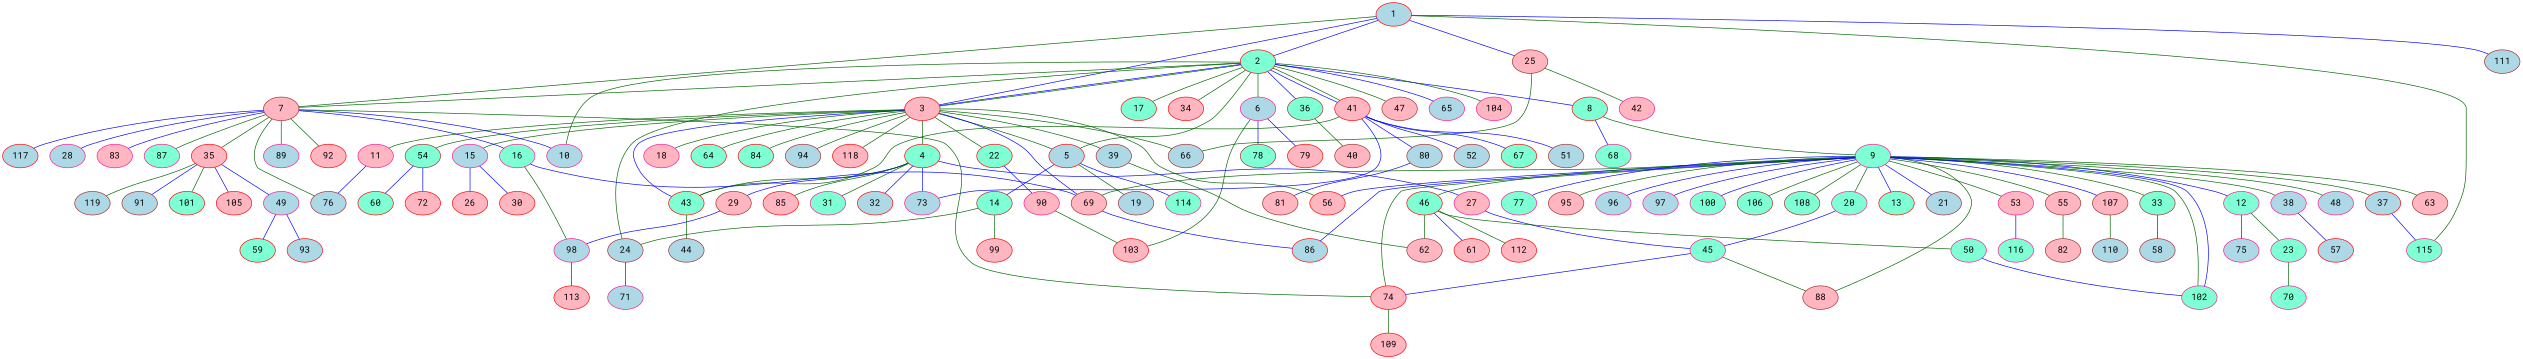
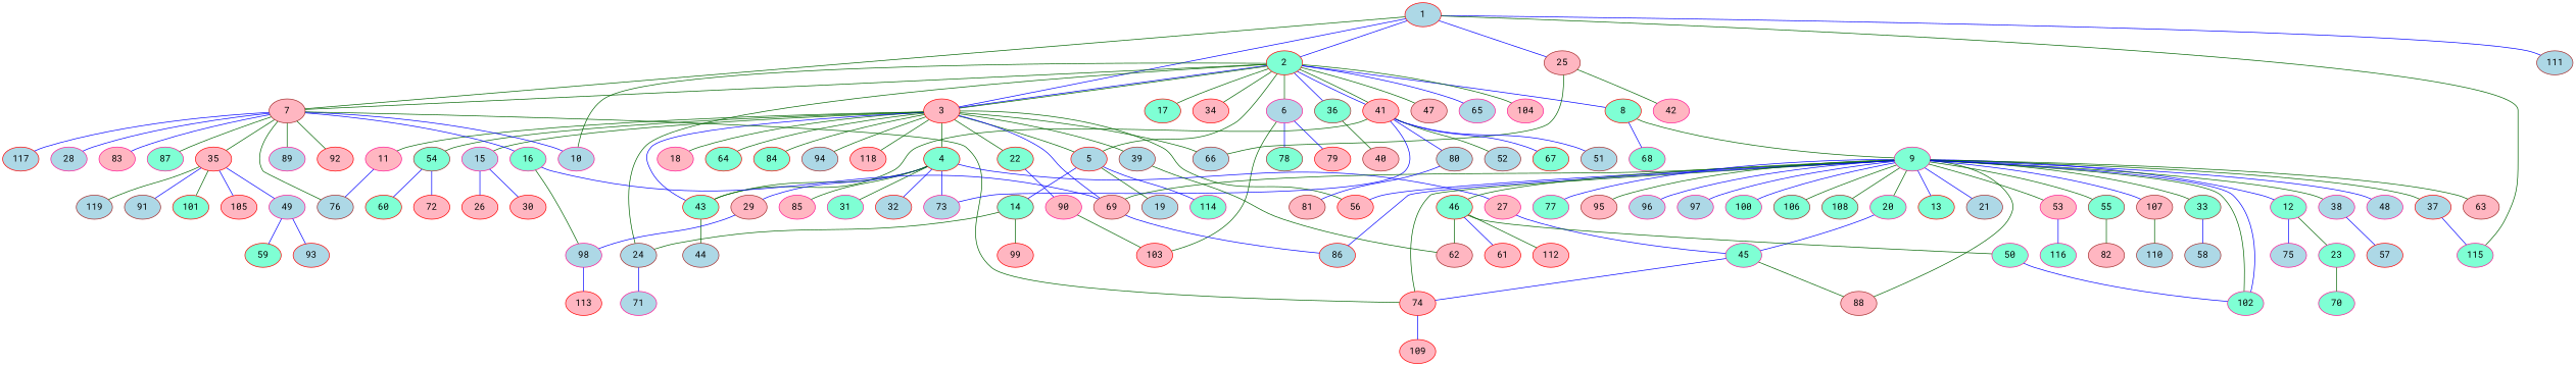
  graph {
    fontname="Roboto Mono"
    node [color=red fillcolor=lightpink fontname="Roboto Mono" style=filled]
    edge [color=darkgreen fontname="Roboto Mono"]
    1 [fillcolor=lightblue]
    2 [fillcolor=aquamarine]
    3
    7 [color=brown]
    25 [color=brown]
    111 [color=brown fillcolor=lightblue]
    115 [color=deeppink fillcolor=aquamarine]
    5 [fillcolor=lightblue]
    6 [color=deeppink fillcolor=lightblue]
    8 [fillcolor=aquamarine]
    10 [color=deeppink fillcolor=lightblue]
    17 [fillcolor=aquamarine]
    24 [color=brown fillcolor=lightblue]
    34
    36 [color=brown fillcolor=aquamarine]
    41
    47 [color=brown]
    65 [color=deeppink fillcolor=lightblue]
    104 [color=deeppink]
    4 [fillcolor=aquamarine]
    11 [color=deeppink]
    15 [color=deeppink fillcolor=lightblue]
    18 [color=deeppink]
    22 [fillcolor=aquamarine]
    39 [color=brown fillcolor=lightblue]
    43 [fillcolor=aquamarine]
    54 [color=brown fillcolor=aquamarine]
    56
    64 [fillcolor=aquamarine]
    66 [color=brown fillcolor=lightblue]
    69 [color=brown]
    84 [fillcolor=aquamarine]
    94 [color=brown fillcolor=lightblue]
    118
    16 [color=deeppink fillcolor=aquamarine]
    28 [color=deeppink fillcolor=lightblue]
    35
    74
    76 [color=brown fillcolor=lightblue]
    83 [color=deeppink]
    87 [color=deeppink fillcolor=aquamarine]
    89 [color=deeppink fillcolor=lightblue]
    92
    117 [fillcolor=lightblue]
    42 [color=deeppink]
    14 [color=brown fillcolor=aquamarine]
    19 [color=brown fillcolor=lightblue]
    114 [color=deeppink fillcolor=aquamarine]
    78 [color=brown fillcolor=aquamarine]
    79
    103
    9 [color=deeppink fillcolor=aquamarine]
    68 [color=deeppink fillcolor=aquamarine]
    71 [color=deeppink fillcolor=lightblue]
    40 [color=brown]
    73 [color=deeppink fillcolor=lightblue]
    51 [color=brown fillcolor=lightblue]
    52 [color=brown fillcolor=lightblue]
    67 [fillcolor=aquamarine]
    80 [color=brown fillcolor=lightblue]
    27 [color=deeppink]
    29 [color=brown]
    31 [color=deeppink fillcolor=aquamarine]
    32 [fillcolor=lightblue]
-   85
+   85 [color=deeppink]
    26
    30
    90 [color=deeppink]
    62 [color=brown]
    44 [color=brown fillcolor=lightblue]
    60 [fillcolor=aquamarine]
    72
    86 [fillcolor=lightblue]
    45 [color=deeppink fillcolor=aquamarine]
    98 [color=deeppink fillcolor=lightblue]
    99
    49 [color=deeppink fillcolor=lightblue]
    91 [color=brown fillcolor=lightblue]
    101 [fillcolor=aquamarine]
    105
    119 [color=brown fillcolor=lightblue]
    109
    12 [color=deeppink fillcolor=aquamarine]
    13 [fillcolor=aquamarine]
    20 [color=deeppink fillcolor=aquamarine]
    21 [color=brown fillcolor=lightblue]
    33 [color=brown fillcolor=aquamarine]
    37 [fillcolor=lightblue]
    38 [color=deeppink fillcolor=lightblue]
    46 [fillcolor=aquamarine]
    48 [color=deeppink fillcolor=lightblue]
    53 [color=deeppink]
-   55 [color=brown]
+   55 [color=brown fillcolor=aquamarine]
    63 [color=brown]
    77 [color=deeppink fillcolor=aquamarine]
    88 [color=brown]
    95 [color=brown]
    96 [color=deeppink fillcolor=lightblue]
    97 [color=deeppink fillcolor=lightblue]
    100 [color=deeppink fillcolor=aquamarine]
    102 [color=deeppink fillcolor=aquamarine]
    106 [color=brown fillcolor=aquamarine]
    107 [color=brown]
    108 [color=brown fillcolor=aquamarine]
    23 [color=deeppink fillcolor=aquamarine]
    75 [color=deeppink fillcolor=lightblue]
    58 [color=brown fillcolor=lightblue]
    57 [fillcolor=lightblue]
    50 [color=deeppink fillcolor=aquamarine]
    61
    112
    116 [color=deeppink fillcolor=aquamarine]
    82 [color=brown]
    110 [color=brown fillcolor=lightblue]
    70 [color=deeppink fillcolor=aquamarine]
    113
    59 [fillcolor=aquamarine]
    93 [fillcolor=lightblue]
    81 [color=brown]
    1 -- 2 [color=blue]
    1 -- 3 [color=blue]
    1 -- 7
    1 -- 25 [color=blue]
    1 -- 111 [color=blue]
    1 -- 115
    2 -- 3 [color=blue]
    2 -- 3
    2 -- 7
    2 -- 5
    2 -- 6
    2 -- 8 [color=blue]
    2 -- 10
    2 -- 17
    2 -- 24
    2 -- 34
    2 -- 36 [color=blue]
    2 -- 41 [color=blue]
    2 -- 41
    2 -- 47
    2 -- 65 [color=blue]
    2 -- 104
    3 -- 5
    3 -- 4
    3 -- 11
    3 -- 15
    3 -- 18
    3 -- 22
    3 -- 39
    3 -- 43 [color=blue]
    3 -- 54
    3 -- 56
    3 -- 64
    3 -- 66
    3 -- 69 [color=blue]
    3 -- 84
    3 -- 94
    3 -- 118
    7 -- 10 [color=blue]
    7 -- 16 [color=blue]
    7 -- 28 [color=blue]
    7 -- 35
    7 -- 74
    7 -- 76
    7 -- 83 [color=blue]
    7 -- 87
    7 -- 89
    7 -- 92
    7 -- 117 [color=blue]
    25 -- 66
    25 -- 42
    5 -- 14 [color=blue]
    5 -- 19
    5 -- 114 [color=blue]
    6 -- 78 [color=blue]
    6 -- 79 [color=blue]
    6 -- 103
    8 -- 9
    8 -- 68 [color=blue]
    24 -- 71 [color=blue]
    36 -- 40
    41 -- 43
    41 -- 73 [color=blue]
    41 -- 51 [color=blue]
-   41 -- 52 [color=blue]
+   41 -- 52
    41 -- 67 [color=blue]
    41 -- 80 [color=blue]
    4 -- 43
    4 -- 73 [color=blue]
    4 -- 27 [color=blue]
    4 -- 29 [color=blue]
    4 -- 31
    4 -- 32 [color=blue]
    4 -- 85
    11 -- 76 [color=blue]
    15 -- 26 [color=blue]
    15 -- 30 [color=blue]
    22 -- 90 [color=blue]
    39 -- 62
    43 -- 44
    54 -- 60 [color=blue]
    54 -- 72 [color=blue]
    69 -- 86 [color=blue]
    16 -- 69 [color=blue]
    16 -- 98
    35 -- 49 [color=blue]
    35 -- 91 [color=blue]
    35 -- 101
    35 -- 105 [color=blue]
    35 -- 119
-   74 -- 109
+   74 -- 109 [color=blue]
    14 -- 24
    14 -- 99
    9 -- 56 [color=blue]
    9 -- 69
    9 -- 74
    9 -- 86 [color=blue]
    9 -- 12 [color=blue]
    9 -- 13 [color=blue]
    9 -- 20
    9 -- 21 [color=blue]
    9 -- 33
    9 -- 37
    9 -- 38
    9 -- 46
-   9 -- 48
+   9 -- 48 [color=blue]
    9 -- 53
    9 -- 55
    9 -- 63
    9 -- 77 [color=blue]
    9 -- 88
    9 -- 95
    9 -- 96 [color=blue]
    9 -- 97 [color=blue]
    9 -- 100 [color=blue]
    9 -- 102
    9 -- 102 [color=blue]
    9 -- 106
    9 -- 107 [color=blue]
    9 -- 108
    80 -- 81 [color=blue]
    27 -- 45 [color=blue]
    29 -- 98 [color=blue]
    90 -- 103
    45 -- 74 [color=blue]
    45 -- 88
    98 -- 113 [color=blue]
    49 -- 59 [color=blue]
    49 -- 93 [color=blue]
    12 -- 23
    12 -- 75 [color=blue]
    20 -- 45 [color=blue]
    33 -- 58 [color=blue]
    37 -- 115 [color=blue]
    38 -- 57 [color=blue]
    46 -- 62
    46 -- 50
    46 -- 61 [color=blue]
    46 -- 112
    53 -- 116 [color=blue]
    55 -- 82
    107 -- 110
    23 -- 70
    50 -- 102 [color=blue]
  }
